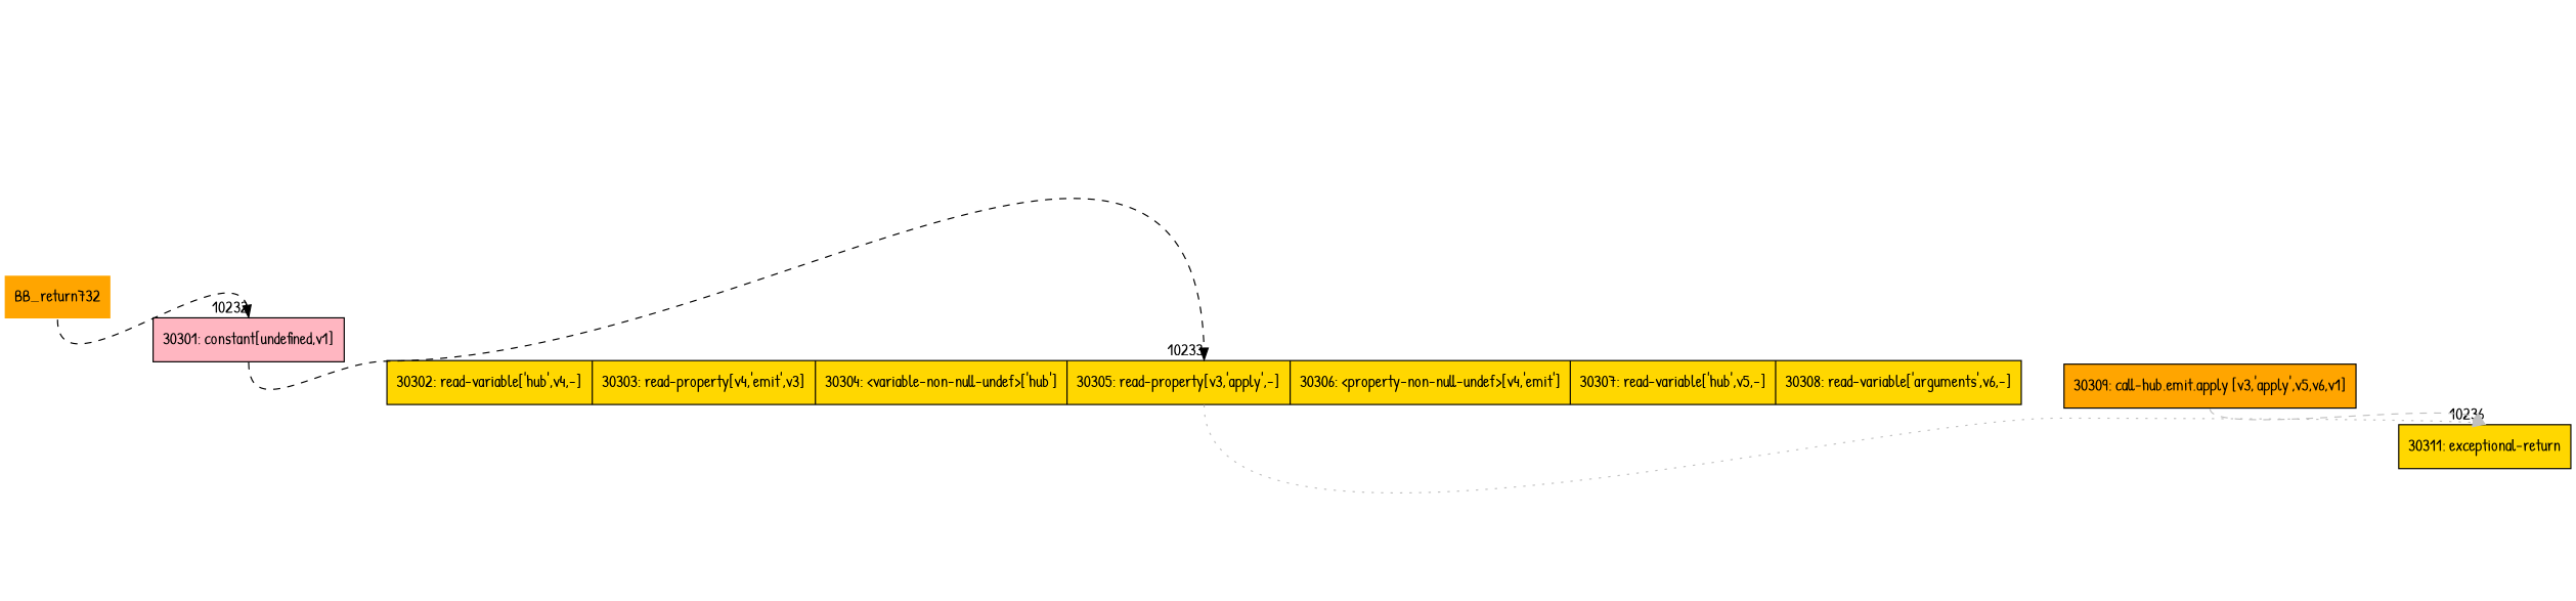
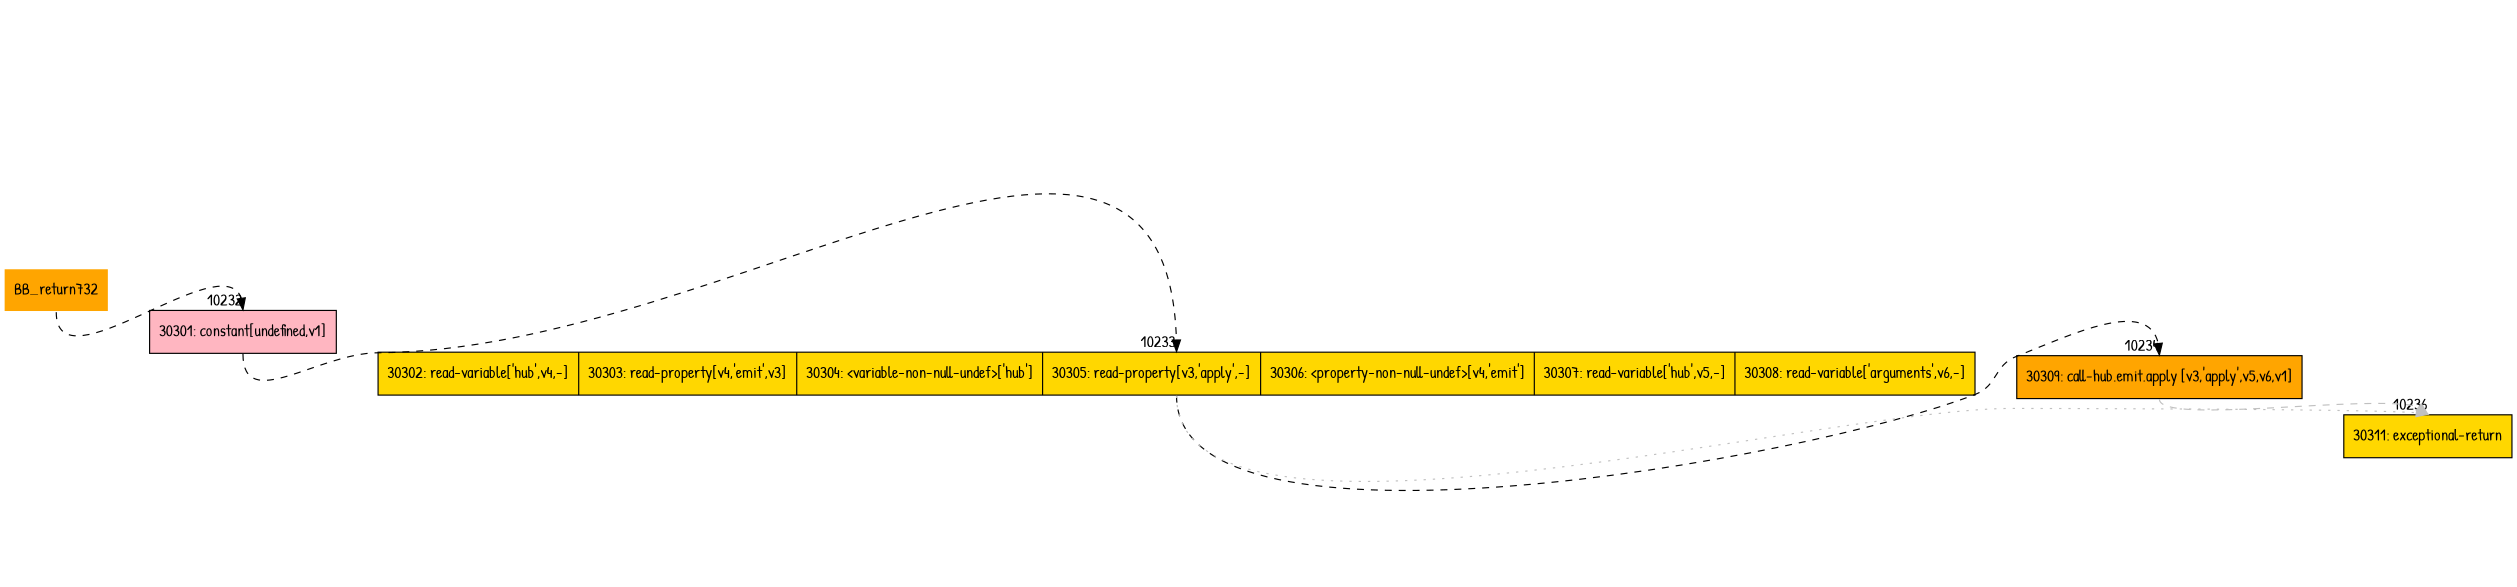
  digraph {
    fontname="Patrick Hand"
    rankdir=LR
    node [fillcolor=orange fontname="Patrick Hand" shape=record style=filled]
    edge [fontname="Patrick Hand" headport=n style=dashed tailport=s]
    n1 [label=BB_return732 shape=none]
    n2 [fillcolor=lightpink label="{30301: constant[undefined,v1]}"]
    n3 [fillcolor=gold label="{30302: read-variable['hub',v4,-]|30303: read-property[v4,'emit',v3]|30304: \<variable-non-null-undef\>['hub']|30305: read-property[v3,'apply',-]|30306: \<property-non-null-undef\>[v4,'emit']|30307: read-variable['hub',v5,-]|30308: read-variable['arguments',v6,-]}"]
    n4 [label="{30309: call-hub.emit.apply [v3,'apply',v5,v6,v1]}"]
    n5 [fillcolor=gold label="{30311: exceptional-return}"]
    n1 -> n2 [headlabel="    10232"]
    n2 -> n3 [headlabel="      10233"]
+   n3 -> n4 [headlabel="      10234"]
    n3 -> n5 [color=gray headlabel="      10236" style=dotted]
    n4 -> n5 [color=gray]
  }
